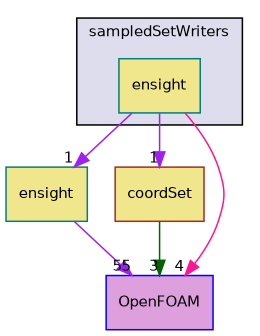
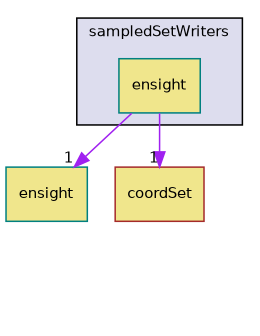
  digraph {
    compound=true
    node [fillcolor=khaki fontname=Helvetica fontsize=10 shape=box style=filled color=teal]
    edge [headlabel=1 labeldistance=1.5 labelfontname=Helvetica labelfontsize=10 color=purple]
    n1 [label=ensight pencolor=black]
    n2 [label=ensight]
    n3 [label=coordSet color=brown]
-   n4 [color=blue label=OpenFOAM fillcolor=plum]
    subgraph cluster_1 {
      bgcolor="#ddddee"
      fontname=Helvetica
      fontsize=10
      label=sampledSetWriters
      pencolor=black
      n1
    }
    n1 -> n2
    n1 -> n3
-   n1 -> n4 [headlabel=4 color=deeppink]
-   n2 -> n4 [headlabel=55]
-   n3 -> n4 [headlabel=3 color=darkgreen]
  }
